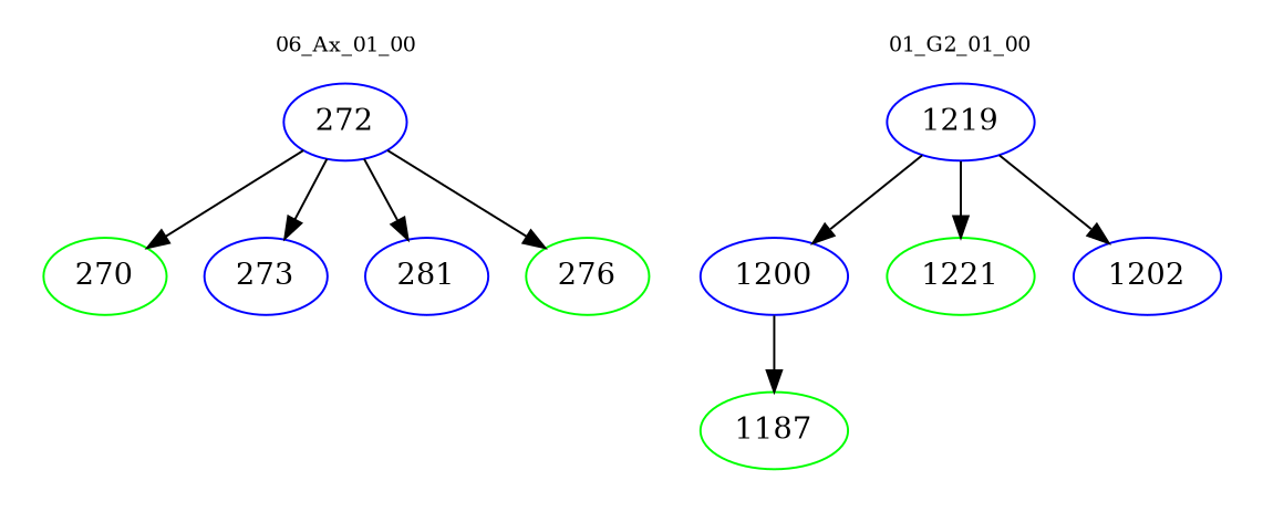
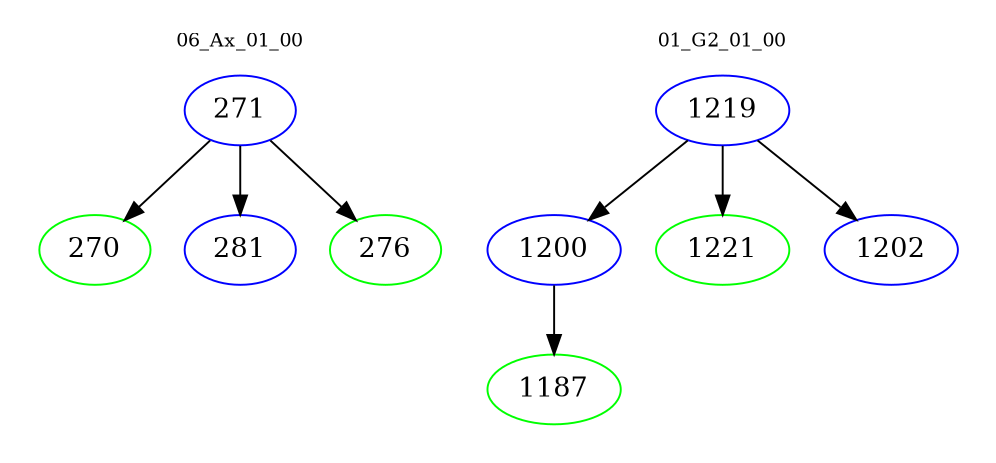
  digraph {
    node [color=blue]
    edge [color=black]
-   n1 [label=272]
+   n1 [label=271]
    n2 [color=green label=270]
-   n3 [label=273]
    n4 [label=281]
    n5 [color=green label=276]
    n6 [label=1219]
    n7 [label=1200]
    n8 [color=green label=1221]
    n9 [label=1202]
    n10 [color=green label=1187]
    subgraph cluster_1 {
      color=white
      fontsize=10
      label="06_Ax_01_00"
      n1
      n2
-     n3
      n4
      n5
    }
    subgraph cluster_2 {
      color=white
      fontsize=10
      label="01_G2_01_00"
      n6
      n7
      n8
      n9
      n10
    }
    n1 -> n2
-   n1 -> n3
    n1 -> n4
    n1 -> n5
    n6 -> n7
    n6 -> n8
    n6 -> n9
    n7 -> n10
  }
